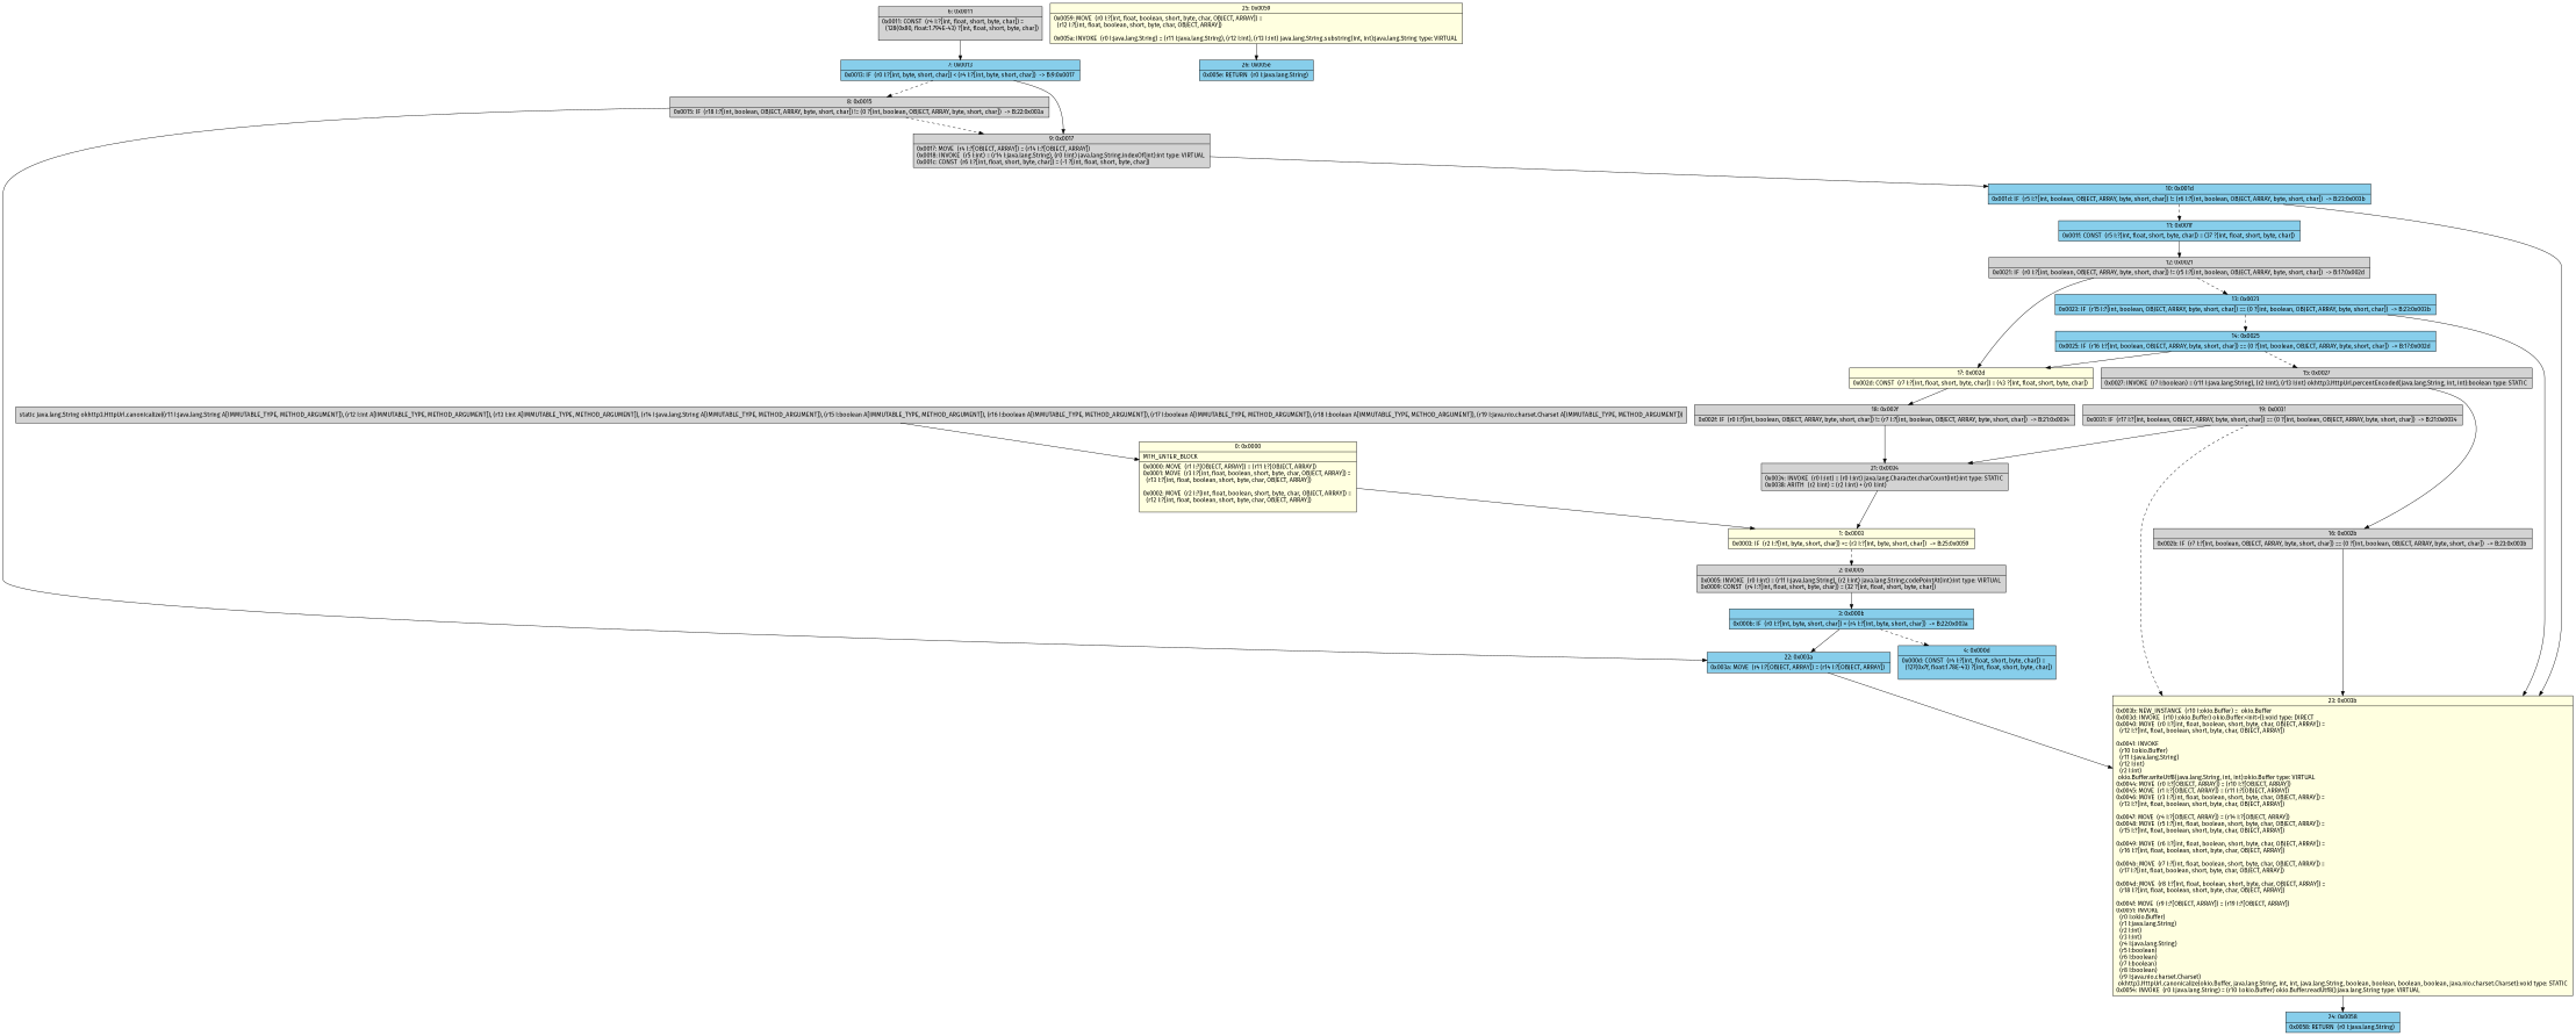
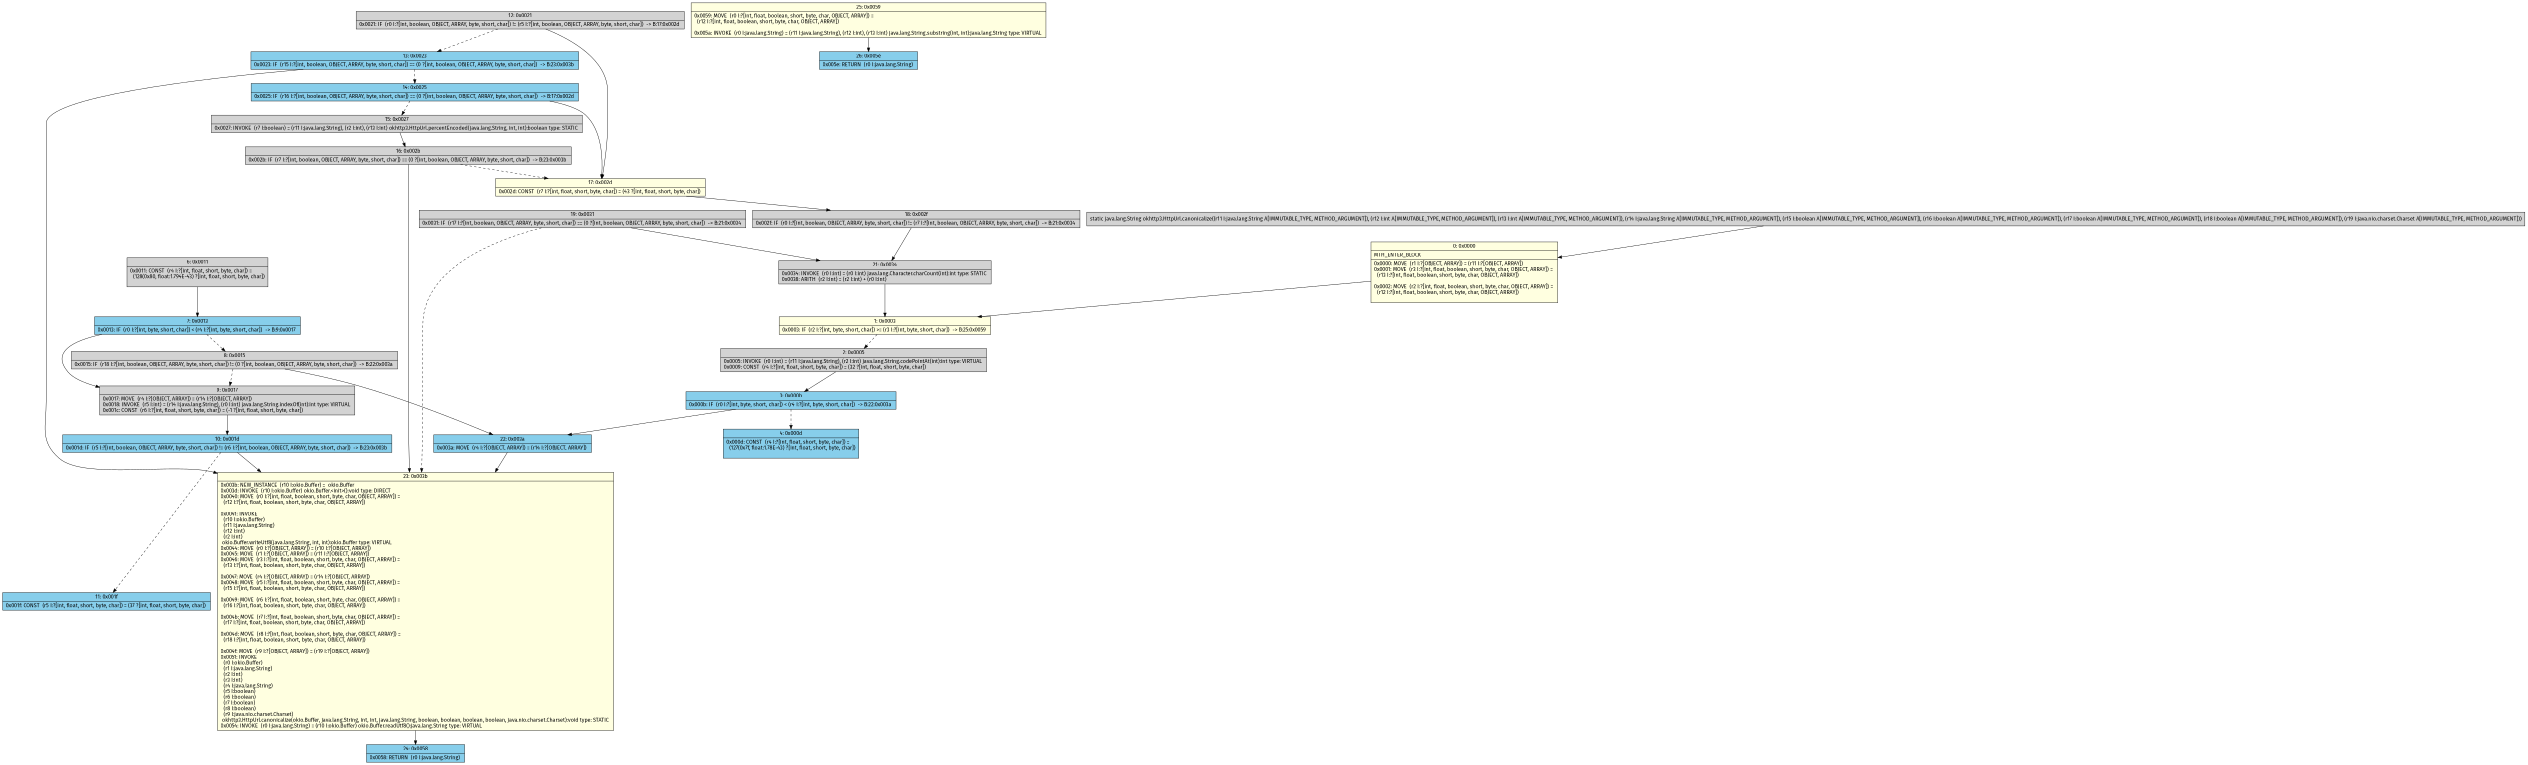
  digraph {
    fontname="Fira Sans"
    node [fillcolor=lightgrey fontname="Fira Sans" shape=record style=filled]
    edge [fontname="Fira Sans"]
    n1 [fillcolor=lightyellow label="{0\:\ 0x0000|MTH_ENTER_BLOCK\l|0x0000: MOVE  (r1 I:?[OBJECT, ARRAY]) = (r11 I:?[OBJECT, ARRAY]) \l0x0001: MOVE  (r3 I:?[int, float, boolean, short, byte, char, OBJECT, ARRAY]) = \l  (r13 I:?[int, float, boolean, short, byte, char, OBJECT, ARRAY])\l \l0x0002: MOVE  (r2 I:?[int, float, boolean, short, byte, char, OBJECT, ARRAY]) = \l  (r12 I:?[int, float, boolean, short, byte, char, OBJECT, ARRAY])\l \l}"]
    n2 [fillcolor=lightyellow label="{1\:\ 0x0003|0x0003: IF  (r2 I:?[int, byte, short, char]) \>= (r3 I:?[int, byte, short, char])  \-\> B:25:0x0059 \l}"]
    n3 [label="{2\:\ 0x0005|0x0005: INVOKE  (r0 I:int) = (r11 I:java.lang.String), (r2 I:int) java.lang.String.codePointAt(int):int type: VIRTUAL \l0x0009: CONST  (r4 I:?[int, float, short, byte, char]) = (32 ?[int, float, short, byte, char]) \l}"]
    n4 [fillcolor=skyblue label="{3\:\ 0x000b|0x000b: IF  (r0 I:?[int, byte, short, char]) \< (r4 I:?[int, byte, short, char])  \-\> B:22:0x003a \l}"]
    n5 [fillcolor=lightyellow label="{25\:\ 0x0059|0x0059: MOVE  (r0 I:?[int, float, boolean, short, byte, char, OBJECT, ARRAY]) = \l  (r12 I:?[int, float, boolean, short, byte, char, OBJECT, ARRAY])\l \l0x005a: INVOKE  (r0 I:java.lang.String) = (r11 I:java.lang.String), (r12 I:int), (r13 I:int) java.lang.String.substring(int, int):java.lang.String type: VIRTUAL \l}"]
    n6 [fillcolor=skyblue label="{26\:\ 0x005e|0x005e: RETURN  (r0 I:java.lang.String) \l}"]
    n7 [fillcolor=skyblue label="{4\:\ 0x000d|0x000d: CONST  (r4 I:?[int, float, short, byte, char]) = \l  (127(0x7f, float:1.78E\-43) ?[int, float, short, byte, char])\l \l}"]
    n8 [fillcolor=skyblue label="{22\:\ 0x003a|0x003a: MOVE  (r4 I:?[OBJECT, ARRAY]) = (r14 I:?[OBJECT, ARRAY]) \l}"]
    n9 [fillcolor=lightyellow label="{23\:\ 0x003b|0x003b: NEW_INSTANCE  (r10 I:okio.Buffer) =  okio.Buffer \l0x003d: INVOKE  (r10 I:okio.Buffer) okio.Buffer.\<init\>():void type: DIRECT \l0x0040: MOVE  (r0 I:?[int, float, boolean, short, byte, char, OBJECT, ARRAY]) = \l  (r12 I:?[int, float, boolean, short, byte, char, OBJECT, ARRAY])\l \l0x0041: INVOKE  \l  (r10 I:okio.Buffer)\l  (r11 I:java.lang.String)\l  (r12 I:int)\l  (r2 I:int)\l okio.Buffer.writeUtf8(java.lang.String, int, int):okio.Buffer type: VIRTUAL \l0x0044: MOVE  (r0 I:?[OBJECT, ARRAY]) = (r10 I:?[OBJECT, ARRAY]) \l0x0045: MOVE  (r1 I:?[OBJECT, ARRAY]) = (r11 I:?[OBJECT, ARRAY]) \l0x0046: MOVE  (r3 I:?[int, float, boolean, short, byte, char, OBJECT, ARRAY]) = \l  (r13 I:?[int, float, boolean, short, byte, char, OBJECT, ARRAY])\l \l0x0047: MOVE  (r4 I:?[OBJECT, ARRAY]) = (r14 I:?[OBJECT, ARRAY]) \l0x0048: MOVE  (r5 I:?[int, float, boolean, short, byte, char, OBJECT, ARRAY]) = \l  (r15 I:?[int, float, boolean, short, byte, char, OBJECT, ARRAY])\l \l0x0049: MOVE  (r6 I:?[int, float, boolean, short, byte, char, OBJECT, ARRAY]) = \l  (r16 I:?[int, float, boolean, short, byte, char, OBJECT, ARRAY])\l \l0x004b: MOVE  (r7 I:?[int, float, boolean, short, byte, char, OBJECT, ARRAY]) = \l  (r17 I:?[int, float, boolean, short, byte, char, OBJECT, ARRAY])\l \l0x004d: MOVE  (r8 I:?[int, float, boolean, short, byte, char, OBJECT, ARRAY]) = \l  (r18 I:?[int, float, boolean, short, byte, char, OBJECT, ARRAY])\l \l0x004f: MOVE  (r9 I:?[OBJECT, ARRAY]) = (r19 I:?[OBJECT, ARRAY]) \l0x0051: INVOKE  \l  (r0 I:okio.Buffer)\l  (r1 I:java.lang.String)\l  (r2 I:int)\l  (r3 I:int)\l  (r4 I:java.lang.String)\l  (r5 I:boolean)\l  (r6 I:boolean)\l  (r7 I:boolean)\l  (r8 I:boolean)\l  (r9 I:java.nio.charset.Charset)\l okhttp3.HttpUrl.canonicalize(okio.Buffer, java.lang.String, int, int, java.lang.String, boolean, boolean, boolean, boolean, java.nio.charset.Charset):void type: STATIC \l0x0054: INVOKE  (r0 I:java.lang.String) = (r10 I:okio.Buffer) okio.Buffer.readUtf8():java.lang.String type: VIRTUAL \l}"]
    n10 [label="{6\:\ 0x0011|0x0011: CONST  (r4 I:?[int, float, short, byte, char]) = \l  (128(0x80, float:1.794E\-43) ?[int, float, short, byte, char])\l \l}"]
    n11 [fillcolor=skyblue label="{7\:\ 0x0013|0x0013: IF  (r0 I:?[int, byte, short, char]) \< (r4 I:?[int, byte, short, char])  \-\> B:9:0x0017 \l}"]
    n12 [label="{8\:\ 0x0015|0x0015: IF  (r18 I:?[int, boolean, OBJECT, ARRAY, byte, short, char]) != (0 ?[int, boolean, OBJECT, ARRAY, byte, short, char])  \-\> B:22:0x003a \l}"]
    n13 [label="{9\:\ 0x0017|0x0017: MOVE  (r4 I:?[OBJECT, ARRAY]) = (r14 I:?[OBJECT, ARRAY]) \l0x0018: INVOKE  (r5 I:int) = (r14 I:java.lang.String), (r0 I:int) java.lang.String.indexOf(int):int type: VIRTUAL \l0x001c: CONST  (r6 I:?[int, float, short, byte, char]) = (\-1 ?[int, float, short, byte, char]) \l}"]
    n14 [fillcolor=skyblue label="{10\:\ 0x001d|0x001d: IF  (r5 I:?[int, boolean, OBJECT, ARRAY, byte, short, char]) != (r6 I:?[int, boolean, OBJECT, ARRAY, byte, short, char])  \-\> B:23:0x003b \l}"]
    n15 [fillcolor=skyblue label="{11\:\ 0x001f|0x001f: CONST  (r5 I:?[int, float, short, byte, char]) = (37 ?[int, float, short, byte, char]) \l}"]
    n16 [label="{12\:\ 0x0021|0x0021: IF  (r0 I:?[int, boolean, OBJECT, ARRAY, byte, short, char]) != (r5 I:?[int, boolean, OBJECT, ARRAY, byte, short, char])  \-\> B:17:0x002d \l}"]
    n17 [fillcolor=skyblue label="{24\:\ 0x0058|0x0058: RETURN  (r0 I:java.lang.String) \l}"]
    n18 [fillcolor=skyblue label="{13\:\ 0x0023|0x0023: IF  (r15 I:?[int, boolean, OBJECT, ARRAY, byte, short, char]) == (0 ?[int, boolean, OBJECT, ARRAY, byte, short, char])  \-\> B:23:0x003b \l}"]
    n19 [fillcolor=lightyellow label="{17\:\ 0x002d|0x002d: CONST  (r7 I:?[int, float, short, byte, char]) = (43 ?[int, float, short, byte, char]) \l}"]
    n20 [fillcolor=skyblue label="{14\:\ 0x0025|0x0025: IF  (r16 I:?[int, boolean, OBJECT, ARRAY, byte, short, char]) == (0 ?[int, boolean, OBJECT, ARRAY, byte, short, char])  \-\> B:17:0x002d \l}"]
    n21 [label="{18\:\ 0x002f|0x002f: IF  (r0 I:?[int, boolean, OBJECT, ARRAY, byte, short, char]) != (r7 I:?[int, boolean, OBJECT, ARRAY, byte, short, char])  \-\> B:21:0x0034 \l}"]
    n22 [label="{15\:\ 0x0027|0x0027: INVOKE  (r7 I:boolean) = (r11 I:java.lang.String), (r2 I:int), (r13 I:int) okhttp3.HttpUrl.percentEncoded(java.lang.String, int, int):boolean type: STATIC \l}"]
    n23 [label="{16\:\ 0x002b|0x002b: IF  (r7 I:?[int, boolean, OBJECT, ARRAY, byte, short, char]) == (0 ?[int, boolean, OBJECT, ARRAY, byte, short, char])  \-\> B:23:0x003b \l}"]
    n24 [label="{21\:\ 0x0034|0x0034: INVOKE  (r0 I:int) = (r0 I:int) java.lang.Character.charCount(int):int type: STATIC \l0x0038: ARITH  (r2 I:int) = (r2 I:int) + (r0 I:int) \l}"]
    n25 [label="{19\:\ 0x0031|0x0031: IF  (r17 I:?[int, boolean, OBJECT, ARRAY, byte, short, char]) == (0 ?[int, boolean, OBJECT, ARRAY, byte, short, char])  \-\> B:21:0x0034 \l}"]
    n26 [label="{static java.lang.String okhttp3.HttpUrl.canonicalize((r11 I:java.lang.String A[IMMUTABLE_TYPE, METHOD_ARGUMENT]), (r12 I:int A[IMMUTABLE_TYPE, METHOD_ARGUMENT]), (r13 I:int A[IMMUTABLE_TYPE, METHOD_ARGUMENT]), (r14 I:java.lang.String A[IMMUTABLE_TYPE, METHOD_ARGUMENT]), (r15 I:boolean A[IMMUTABLE_TYPE, METHOD_ARGUMENT]), (r16 I:boolean A[IMMUTABLE_TYPE, METHOD_ARGUMENT]), (r17 I:boolean A[IMMUTABLE_TYPE, METHOD_ARGUMENT]), (r18 I:boolean A[IMMUTABLE_TYPE, METHOD_ARGUMENT]), (r19 I:java.nio.charset.Charset A[IMMUTABLE_TYPE, METHOD_ARGUMENT])) }"]
    n1 -> n2
    n2 -> n3 [style=dashed]
    n3 -> n4
    n4 -> n7 [style=dashed]
    n4 -> n8
    n5 -> n6
    n8 -> n9
    n9 -> n17
    n10 -> n11
    n11 -> n12 [style=dashed]
    n11 -> n13
    n12 -> n8
    n12 -> n13 [style=dashed]
    n13 -> n14
    n14 -> n9
    n14 -> n15 [style=dashed]
-   n15 -> n16
    n16 -> n18 [style=dashed]
    n16 -> n19
    n18 -> n9
    n18 -> n20 [style=dashed]
    n19 -> n21
    n20 -> n19
    n20 -> n22 [style=dashed]
    n21 -> n24
    n22 -> n23
    n23 -> n9
+   n23 -> n19 [style=dashed]
    n24 -> n2
    n25 -> n9 [style=dashed]
    n25 -> n24
    n26 -> n1
  }
